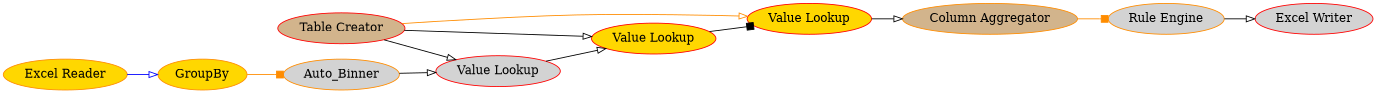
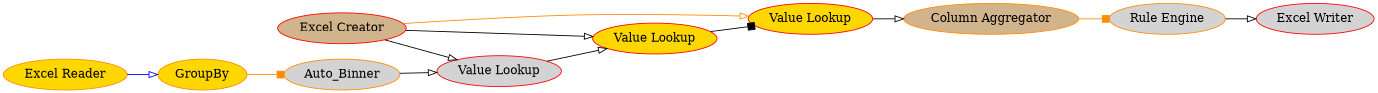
  digraph {
    rankdir=LR
    node [color=red fillcolor=gold style=filled]
    edge [arrowhead=onormal color=black]
-   n1 [fillcolor=tan label="Table Creator"]
+   n1 [fillcolor=tan label="Excel Creator"]
    n2 [label="Value Lookup"]
    n3 [fillcolor=lightgrey label="Value Lookup"]
    n4 [label="Value Lookup"]
    n5 [color=darkorange fillcolor=tan label="Column Aggregator"]
    n6 [color=darkorange fillcolor=lightgrey label="Rule Engine"]
    n7 [fillcolor=lightgrey label="Excel Writer"]
    n8 [color=darkorange fillcolor=lightgrey label=Auto_Binner]
    n9 [color=darkorange label="Excel Reader"]
    n10 [color=darkorange label=GroupBy]
    n1 -> n2 [color=darkorange]
    n1 -> n3
    n1 -> n4
    n2 -> n5
    n3 -> n4
    n4 -> n2 [arrowhead=box]
    n5 -> n6 [arrowhead=box color=darkorange]
    n6 -> n7
    n8 -> n3
    n9 -> n10 [color=blue]
    n10 -> n8 [arrowhead=box color=darkorange]
  }
